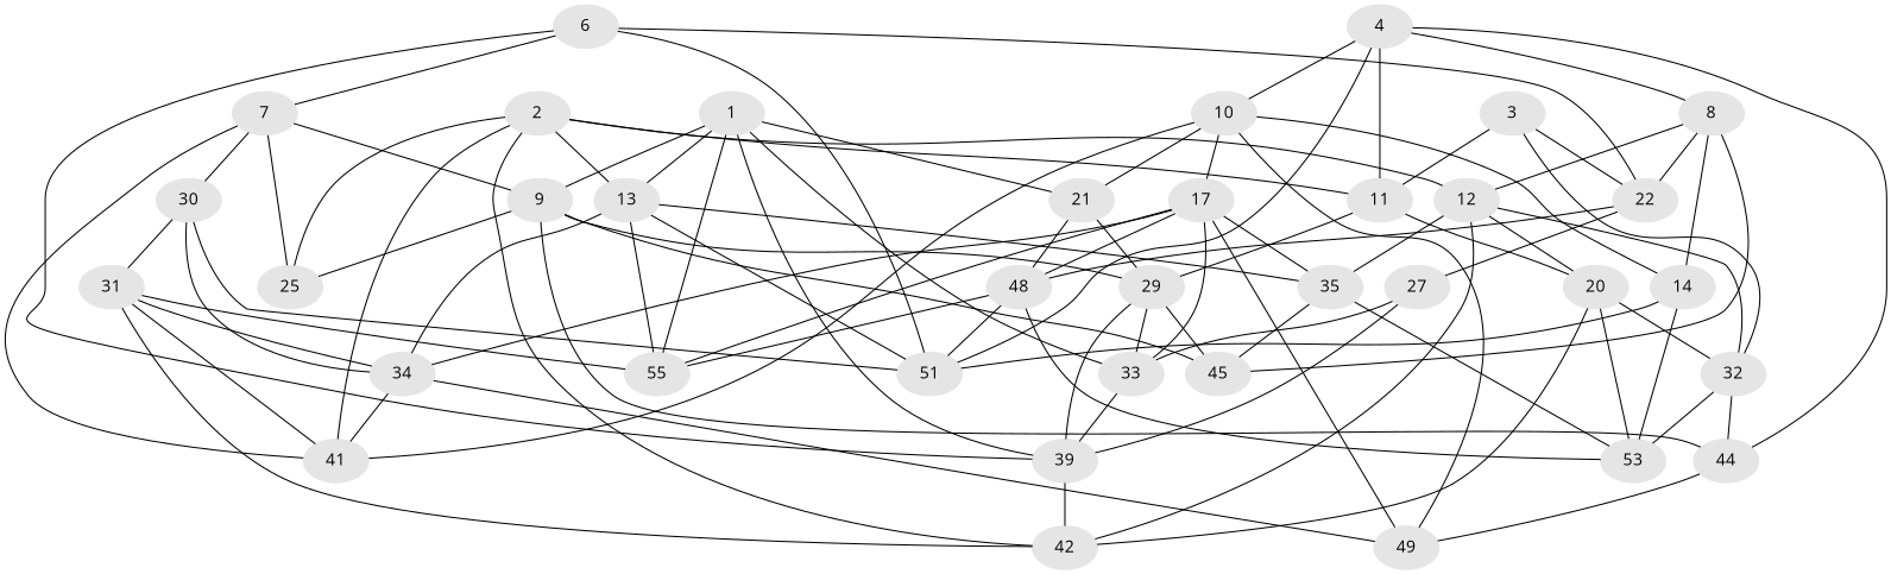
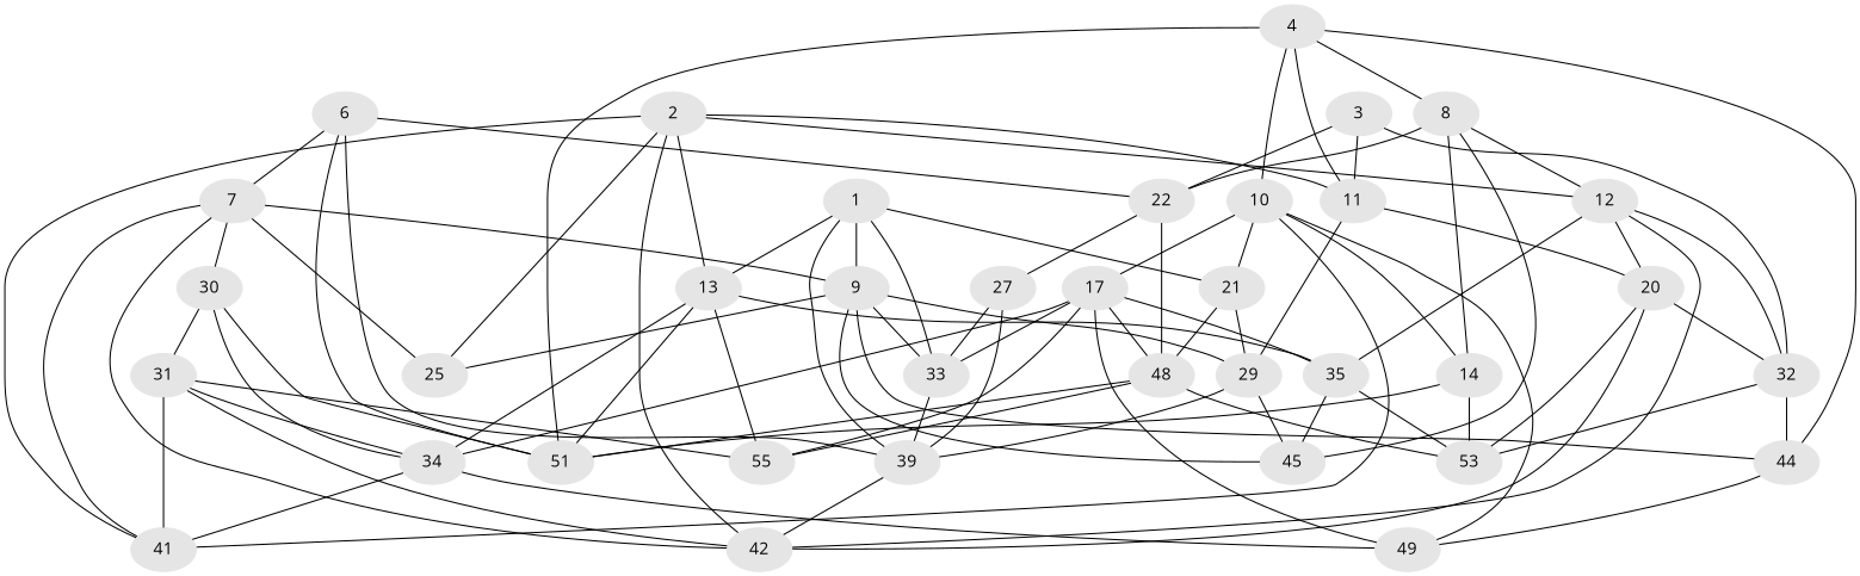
  graph {
    fontname="Open Sans"
    node [color=gray90 fontname="Open Sans" style=filled]
    edge [fontname="Open Sans"]
    1 [super="+5"]
    9 [super="+24"]
    13 [super="+18"]
    21
    33 [super="+37"]
    39 [super="+58"]
    55 [super="+62"]
    25
    44
    45
    29 [super="+43"]
    51 [super="+54"]
    35 [super="+46"]
    34 [super="+56"]
    48 [super="+61"]
    42 [super="+52"]
    2 [super="+23"]
    11 [super="+38"]
    12 [super="+50"]
    41
    20
    32 [super="+60"]
    3 [super="+16"]
    22 [super="+47"]
    27
    53 [super="+63"]
    4 [super="+36"]
    8 [super="+40"]
    10 [super="+26"]
    14 [super="+15"]
    49
    17 [super="+28"]
    31 [super="+59"]
    7 [super="+19"]
    30
    6
    1 -- 9
    1 -- 13
    1 -- 21
    1 -- 33
    1 -- 39
-   1 -- 55
    9 -- 25
    9 -- 44
    9 -- 45
    9 -- 29
    13 -- 55
    13 -- 51
    13 -- 35
    13 -- 34
    21 -- 29
    21 -- 48
    33 -- 39
    39 -- 42
    44 -- 49
-   29 -- 33
+   9 -- 33
    29 -- 39
    29 -- 45
    35 -- 45
    35 -- 53
    34 -- 41
    34 -- 49
    48 -- 55
    48 -- 51
    48 -- 53
    2 -- 13
    2 -- 25
    2 -- 42
    2 -- 11
    2 -- 12
    2 -- 41
    11 -- 29
    11 -- 20
    12 -- 35
    12 -- 42
    12 -- 20
    12 -- 32
    20 -- 42
    20 -- 32
    20 -- 53
    32 -- 44
    32 -- 53
    3 -- 11 [weight=2]
    3 -- 32
    3 -- 22
    22 -- 48
    22 -- 27
    27 -- 33
    27 -- 39
    4 -- 44
    4 -- 51
    4 -- 11
    4 -- 8
    4 -- 10
    8 -- 45
    8 -- 12
    8 -- 22
    8 -- 14 [weight=2]
    10 -- 21
    10 -- 41
    10 -- 14
    10 -- 49
    10 -- 17
    14 -- 51
    14 -- 53 [weight=2]
    17 -- 33
    17 -- 55
    17 -- 35
    17 -- 34
    17 -- 48
    17 -- 49
    31 -- 55
    31 -- 34
    31 -- 42
    31 -- 41
    7 -- 9
    7 -- 25
+   7 -- 42
    7 -- 41
    7 -- 30
    30 -- 51
    30 -- 34
    30 -- 31
    6 -- 39
    6 -- 51
    6 -- 22
    6 -- 7
  }
